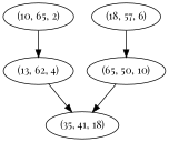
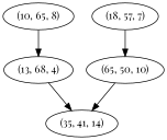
  digraph {
    fontname="Playfair Display"
    node [fontname="Playfair Display"]
    edge [fontname="Playfair Display"]
-   "(10, 65, 2)"
-   "(13, 62, 4)"
-   "(35, 41, 18)"
+   "(10, 65, 2)" [label="(10, 65, 8)"]
+   "(13, 62, 4)" [label="(13, 68, 4)"]
+   "(35, 41, 18)" [label="(35, 41, 14)"]
    n4 [label="(65, 50, 10)"]
-   "(18, 57, 6)"
+   "(18, 57, 6)" [label="(18, 57, 7)"]
    "(10, 65, 2)" -> "(13, 62, 4)"
    "(13, 62, 4)" -> "(35, 41, 18)"
    n4 -> "(35, 41, 18)"
    "(18, 57, 6)" -> n4
  }
